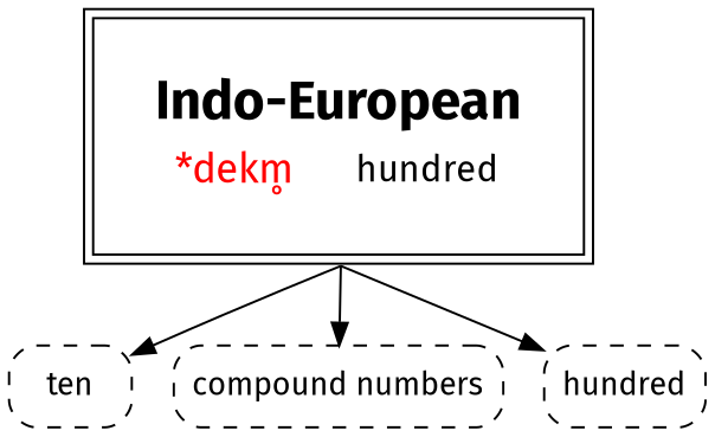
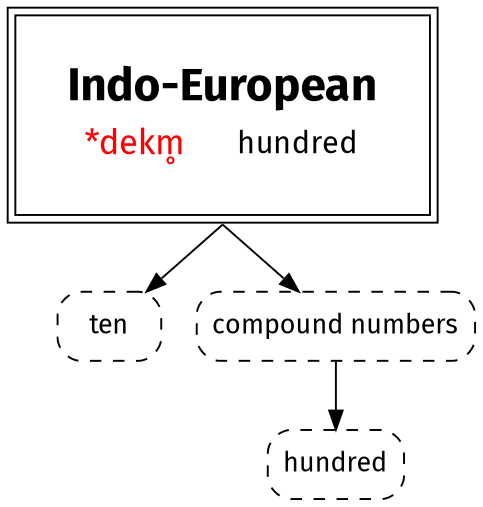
  strict digraph {
    fontname="Fira Sans"
    node [fontname="Fira Sans" shape=box style="dashed,rounded"]
    edge [fontname="Fira Sans" sametail=1]
    n1 [label=<<table border="0"><tr><td colspan="2"><font point-size="24"><b>Indo-European</b></font></td></tr><tr><td><font point-size="18" color="red">*dekm̥</font></td><td><font point-size="16">hundred</font></td></tr></table>> margin=.3 peripheries=2 style=""]
    n2 [label=<ten>]
    n3 [label=<compound numbers>]
    n4 [label=<hundred>]
    n1 -> n2
    n1 -> n3
-   n1 -> n4
+   n3 -> n4
  }
